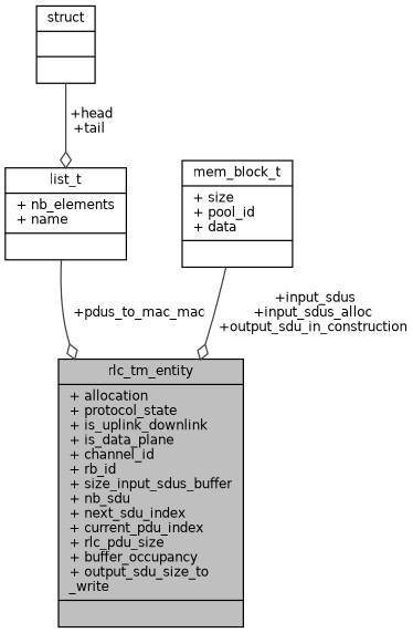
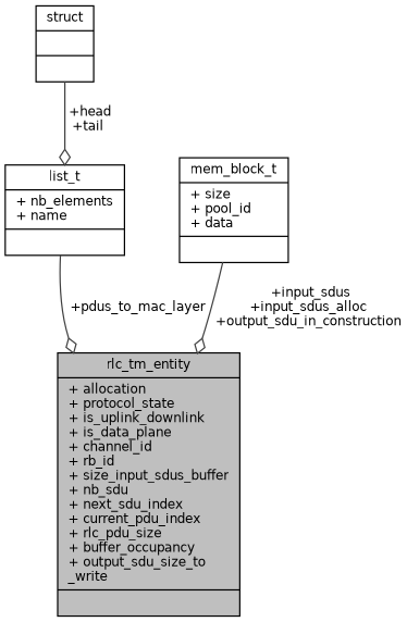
  digraph {
    node [color=black fillcolor=white fontname=Helvetica fontsize=10 shape=record style=filled]
    edge [arrowhead=odiamond color=grey25 fontname=Helvetica fontsize=10 labelfontname=Helvetica labelfontsize=10 style=solid]
    n1 [fillcolor=grey75 fontcolor=black height=0.2 label="{rlc_tm_entity\n|+ allocation\l+ protocol_state\l+ is_uplink_downlink\l+ is_data_plane\l+ channel_id\l+ rb_id\l+ size_input_sdus_buffer\l+ nb_sdu\l+ next_sdu_index\l+ current_pdu_index\l+ rlc_pdu_size\l+ buffer_occupancy\l+ output_sdu_size_to\l_write\l|}" width=0.4]
    n2 [height=0.2 label="{list_t\n|+ nb_elements\l+ name\l|}" width=0.4]
    n3 [height=0.2 label="{struct\n||}" width=0.4]
    n4 [height=0.2 label="{mem_block_t\n|+ size\l+ pool_id\l+ data\l|}" width=0.4]
-   n2 -> n1 [label=" +pdus_to_mac_mac"]
+   n2 -> n1 [label=" +pdus_to_mac_layer"]
    n3 -> n2 [label=" +head\n+tail"]
    n4 -> n1 [label=" +input_sdus\n+input_sdus_alloc\n+output_sdu_in_construction"]
  }
